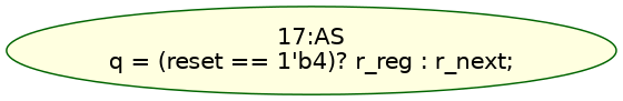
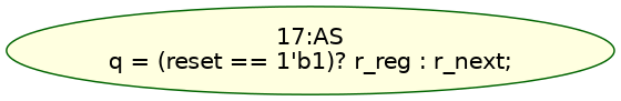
  strict digraph {
    fontname="DejaVu Sans"
-   n1 [ast="<pyverilog.vparser.ast.Assign object at 0x7f51836d85d0>" def_var="['q']" fillcolor=lightyellow label="17:AS\nq = (reset == 1'b4)? r_reg : r_next;" statements="[]" style=filled typ=Assign use_var="['reset', 'r_reg', 'r_next']" color=darkgreen shape=ellipse fontname="DejaVu Sans"]
+   n1 [ast="<pyverilog.vparser.ast.Assign object at 0x7f51836d85d0>" def_var="['q']" fillcolor=lightyellow label="17:AS\nq = (reset == 1'b1)? r_reg : r_next;" statements="[]" style=filled typ=Assign use_var="['reset', 'r_reg', 'r_next']" color=darkgreen shape=ellipse fontname="DejaVu Sans"]
  }
